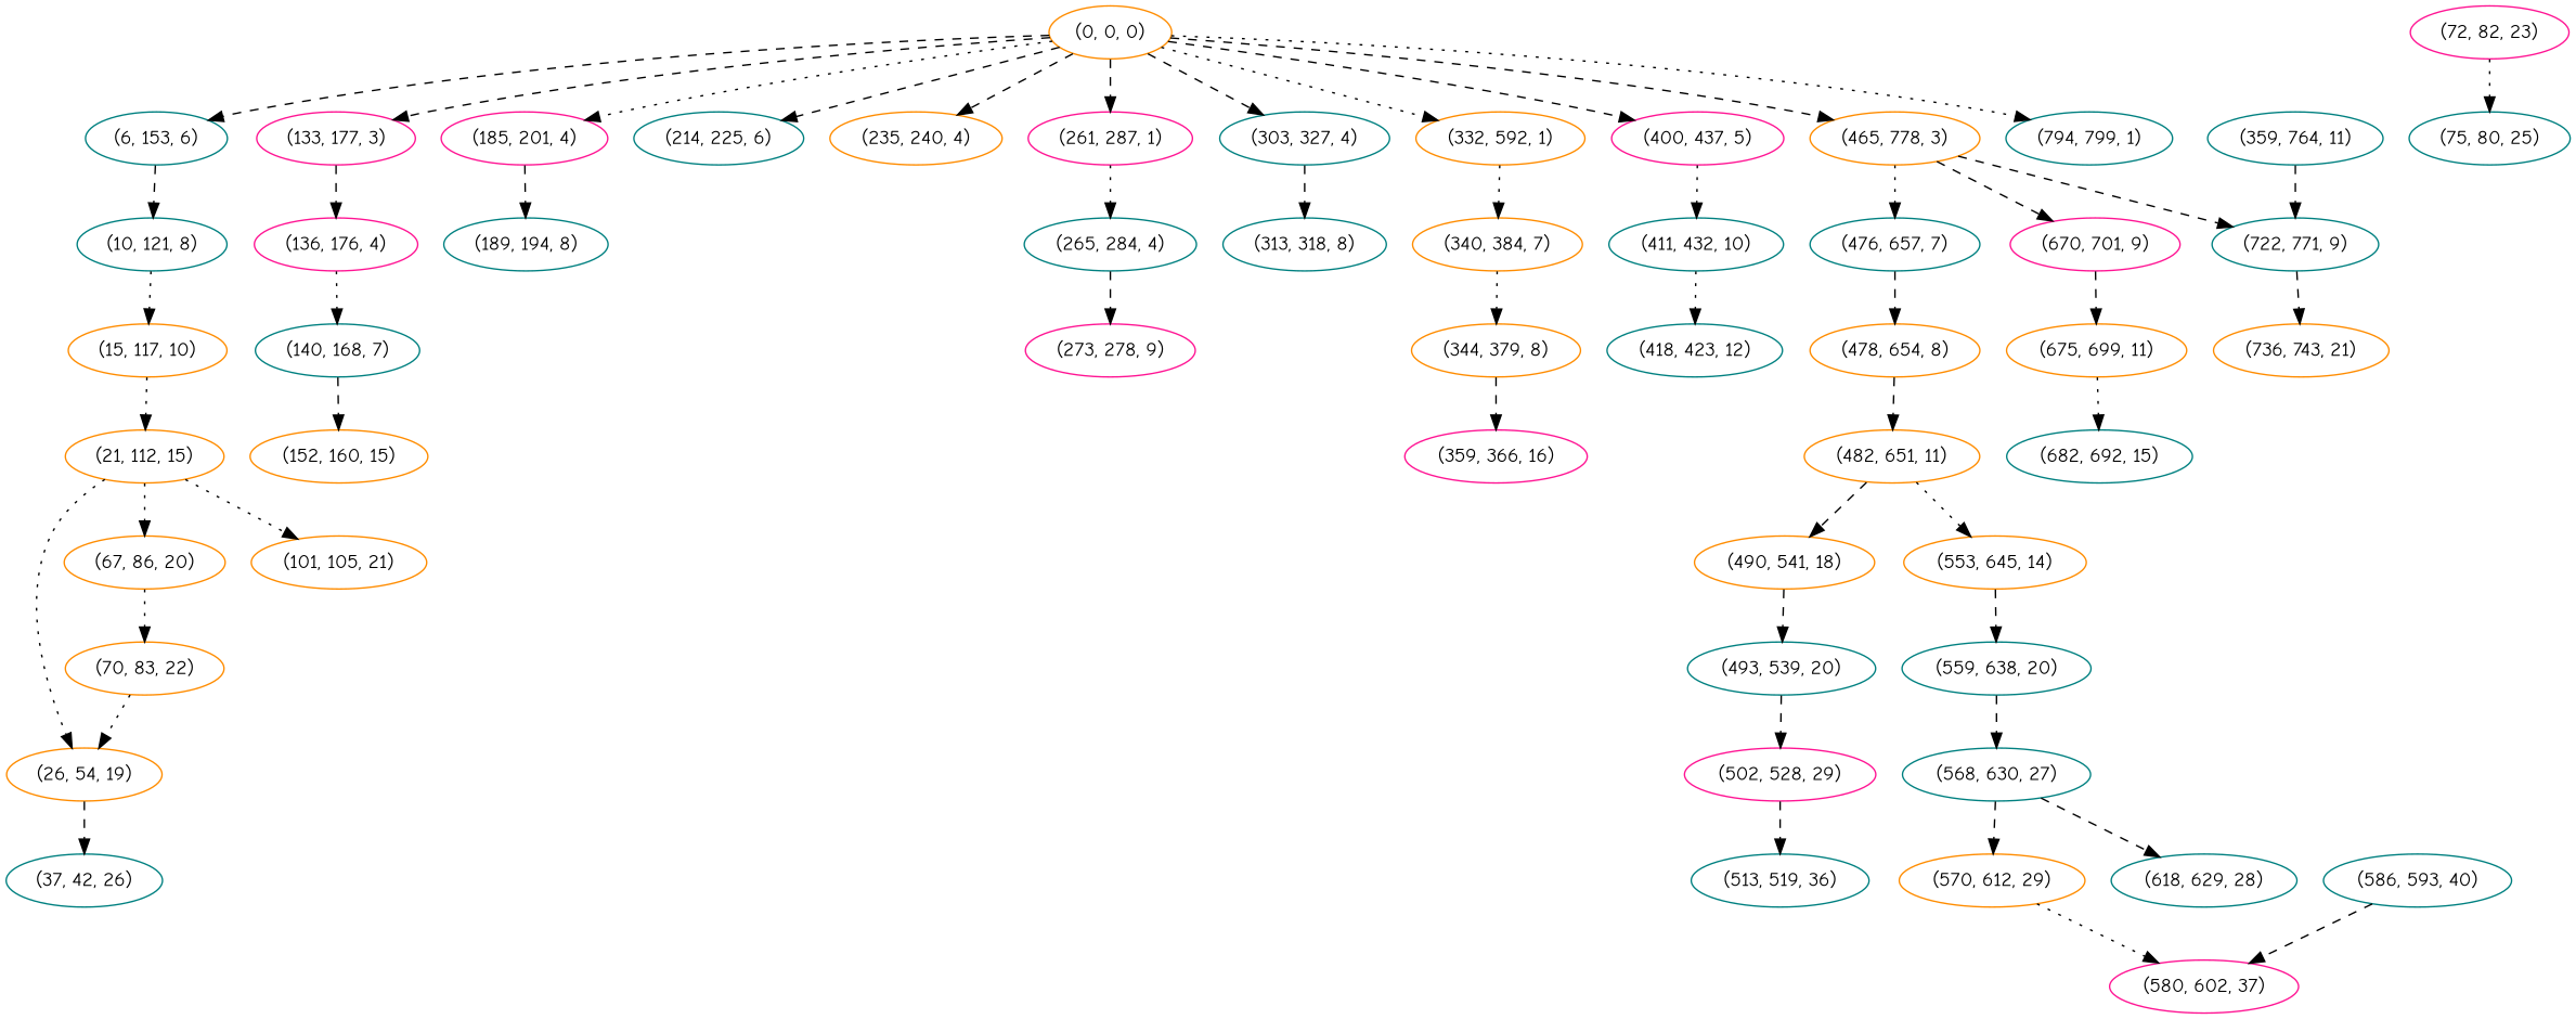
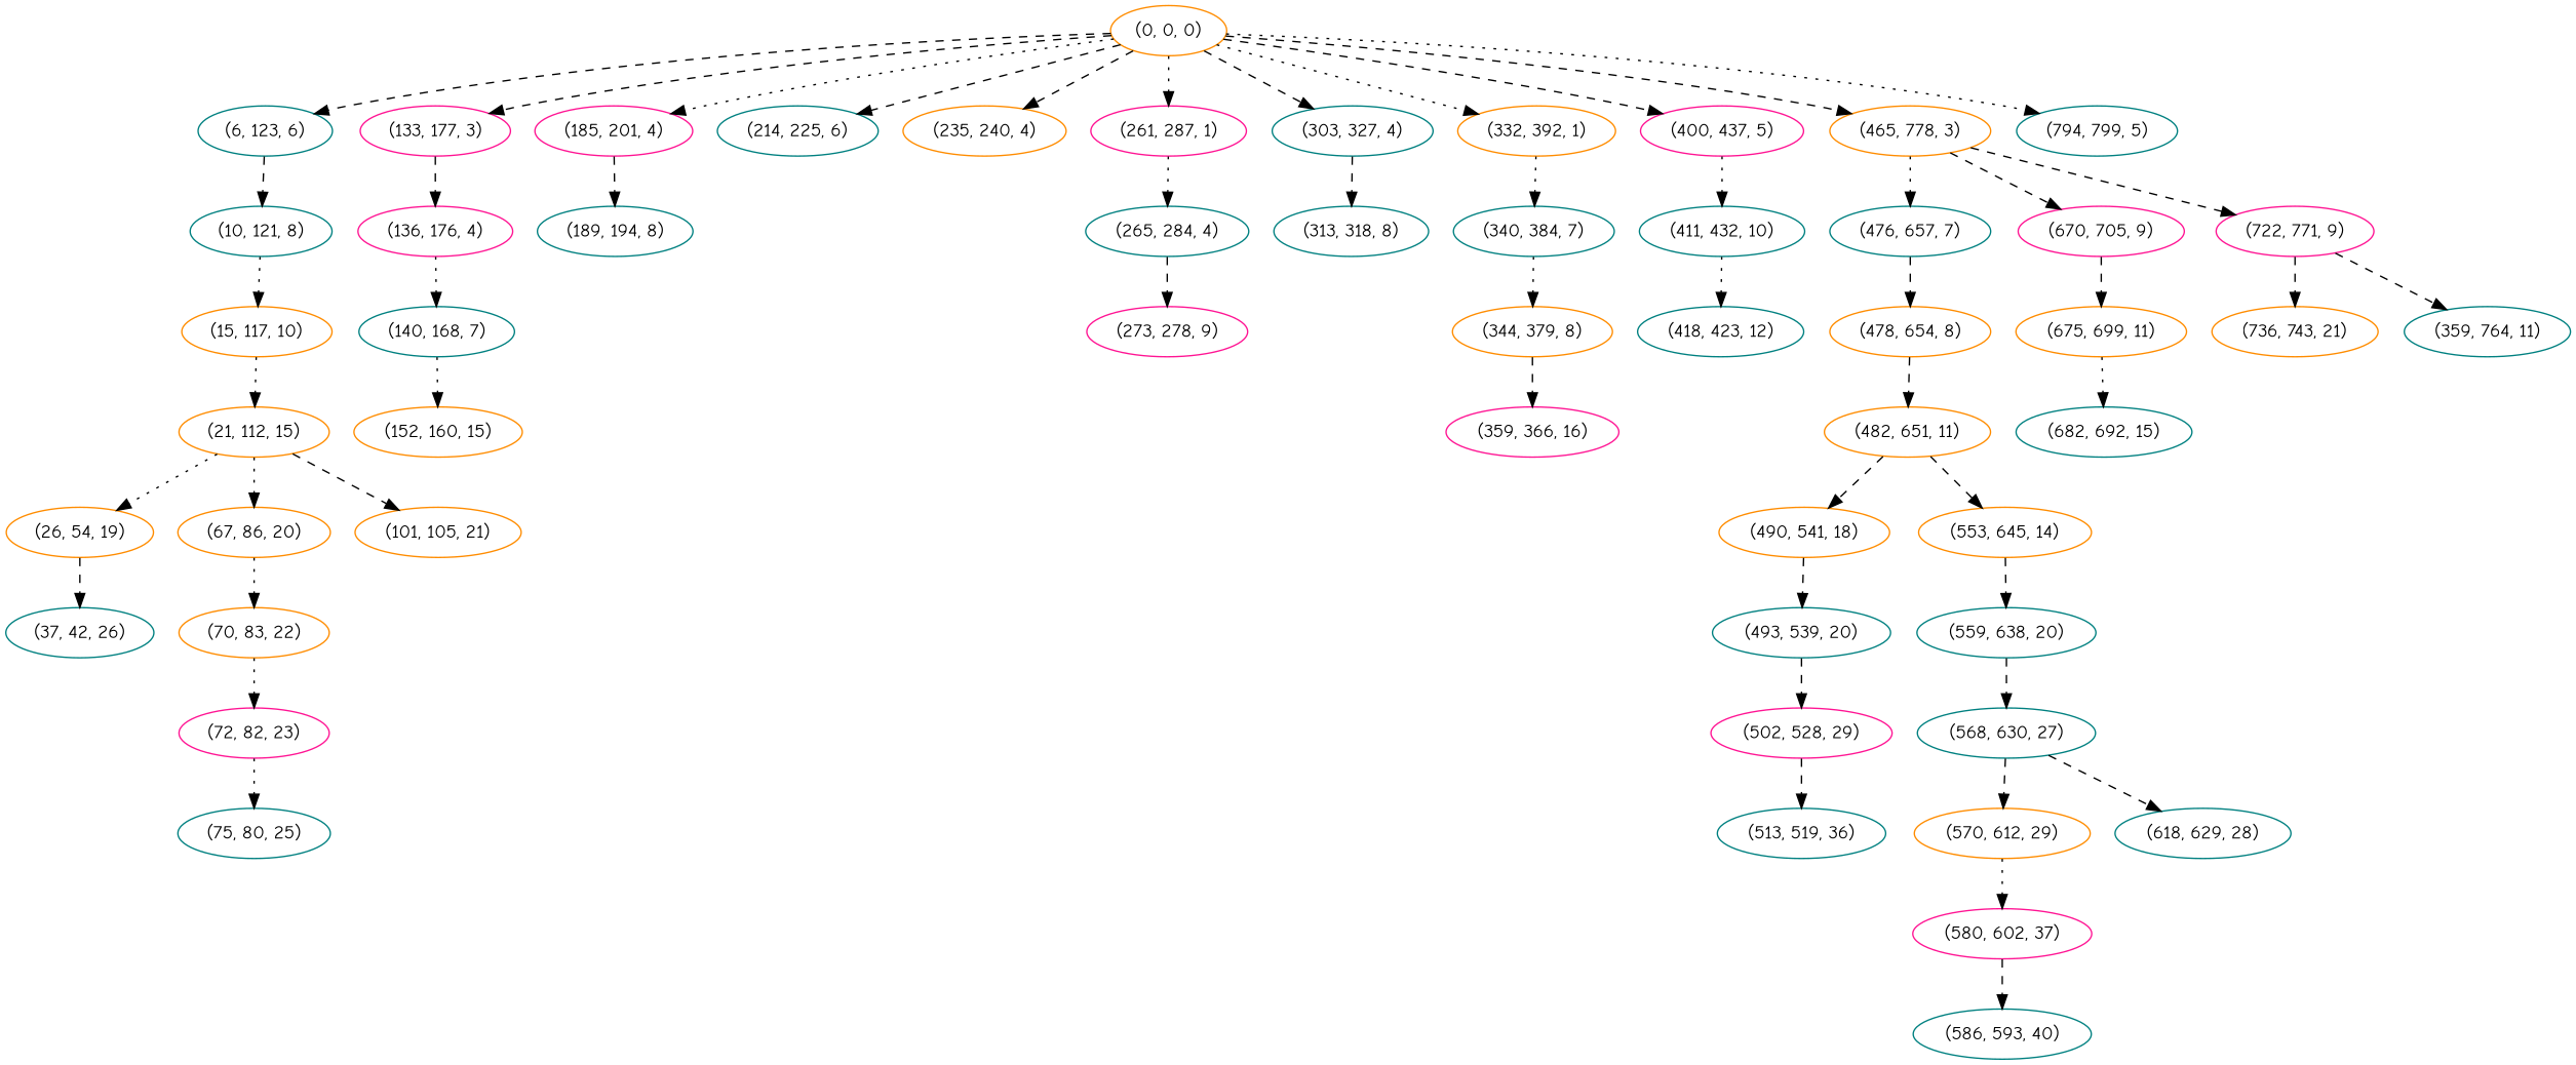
  digraph {
    fontname="Comic Neue"
    node [color=teal fontname="Comic Neue"]
    edge [fontname="Comic Neue" style=dashed]
    "(0, 0, 0)" [color=darkorange]
-   "(6, 123, 6)" [label="(6, 153, 6)"]
+   "(6, 123, 6)"
    "(133, 177, 3)" [color=deeppink]
    "(185, 201, 4)" [color=deeppink]
    "(214, 225, 6)"
    "(235, 240, 4)" [color=darkorange]
    "(261, 287, 1)" [color=deeppink]
    "(303, 327, 4)"
-   "(332, 392, 1)" [color=darkorange label="(332, 592, 1)"]
+   "(332, 392, 1)" [color=darkorange]
    "(400, 437, 5)" [color=deeppink]
    "(465, 778, 3)" [color=darkorange]
-   "(794, 799, 1)"
+   "(794, 799, 1)" [label="(794, 799, 5)"]
    "(10, 121, 8)"
    "(136, 176, 4)" [color=deeppink]
    "(189, 194, 8)"
    "(265, 284, 4)"
    "(313, 318, 8)"
-   "(340, 384, 7)" [color=darkorange]
+   "(340, 384, 7)"
    "(411, 432, 10)"
    "(476, 657, 7)"
-   "(670, 701, 9)" [color=deeppink]
-   "(722, 771, 9)"
+   "(670, 701, 9)" [color=deeppink label="(670, 705, 9)"]
+   "(722, 771, 9)" [color=deeppink]
    "(15, 117, 10)" [color=darkorange]
    "(21, 112, 15)" [color=darkorange]
    "(26, 54, 19)" [color=darkorange]
    "(67, 86, 20)" [color=darkorange]
    "(101, 105, 21)" [color=darkorange]
    "(37, 42, 26)"
    "(70, 83, 22)" [color=darkorange]
    "(72, 82, 23)" [color=deeppink]
    "(75, 80, 25)"
    "(140, 168, 7)"
    "(152, 160, 15)" [color=darkorange]
    "(273, 278, 9)" [color=deeppink]
    "(344, 379, 8)" [color=darkorange]
    "(359, 366, 16)" [color=deeppink]
    "(418, 423, 12)"
    "(478, 654, 8)" [color=darkorange]
    "(675, 699, 11)" [color=darkorange]
    "(736, 743, 21)" [color=darkorange]
    n41 [label="(359, 764, 11)"]
    "(482, 651, 11)" [color=darkorange]
    "(490, 541, 18)" [color=darkorange]
    "(553, 645, 14)" [color=darkorange]
    "(493, 539, 20)"
    "(559, 638, 20)"
    "(502, 528, 29)" [color=deeppink]
    "(513, 519, 36)"
    "(568, 630, 27)"
    "(570, 612, 29)" [color=darkorange]
    "(618, 629, 28)"
    "(580, 602, 37)" [color=deeppink]
    "(586, 593, 40)"
    "(682, 692, 15)"
    "(0, 0, 0)" -> "(6, 123, 6)"
    "(0, 0, 0)" -> "(133, 177, 3)"
    "(0, 0, 0)" -> "(185, 201, 4)" [style=dotted]
    "(0, 0, 0)" -> "(214, 225, 6)"
    "(0, 0, 0)" -> "(235, 240, 4)"
-   "(0, 0, 0)" -> "(261, 287, 1)"
+   "(0, 0, 0)" -> "(261, 287, 1)" [style=dotted]
    "(0, 0, 0)" -> "(303, 327, 4)"
    "(0, 0, 0)" -> "(332, 392, 1)" [style=dotted]
    "(0, 0, 0)" -> "(400, 437, 5)"
    "(0, 0, 0)" -> "(465, 778, 3)"
    "(0, 0, 0)" -> "(794, 799, 1)" [style=dotted]
    "(6, 123, 6)" -> "(10, 121, 8)"
    "(133, 177, 3)" -> "(136, 176, 4)"
    "(185, 201, 4)" -> "(189, 194, 8)"
    "(261, 287, 1)" -> "(265, 284, 4)" [style=dotted]
    "(303, 327, 4)" -> "(313, 318, 8)"
    "(332, 392, 1)" -> "(340, 384, 7)" [style=dotted]
    "(400, 437, 5)" -> "(411, 432, 10)" [style=dotted]
    "(465, 778, 3)" -> "(476, 657, 7)" [style=dotted]
    "(465, 778, 3)" -> "(670, 701, 9)"
    "(465, 778, 3)" -> "(722, 771, 9)"
    "(10, 121, 8)" -> "(15, 117, 10)" [style=dotted]
    "(136, 176, 4)" -> "(140, 168, 7)" [style=dotted]
    "(265, 284, 4)" -> "(273, 278, 9)"
    "(340, 384, 7)" -> "(344, 379, 8)" [style=dotted]
    "(411, 432, 10)" -> "(418, 423, 12)" [style=dotted]
    "(476, 657, 7)" -> "(478, 654, 8)"
    "(670, 701, 9)" -> "(675, 699, 11)"
    "(722, 771, 9)" -> "(736, 743, 21)"
-   n41 -> "(722, 771, 9)"
+   "(722, 771, 9)" -> n41
    "(15, 117, 10)" -> "(21, 112, 15)" [style=dotted]
    "(21, 112, 15)" -> "(26, 54, 19)" [style=dotted]
    "(21, 112, 15)" -> "(67, 86, 20)" [style=dotted]
-   "(21, 112, 15)" -> "(101, 105, 21)" [style=dotted]
+   "(21, 112, 15)" -> "(101, 105, 21)"
    "(26, 54, 19)" -> "(37, 42, 26)"
    "(67, 86, 20)" -> "(70, 83, 22)" [style=dotted]
-   "(70, 83, 22)" -> "(26, 54, 19)" [style=dotted]
+   "(70, 83, 22)" -> "(72, 82, 23)" [style=dotted]
    "(72, 82, 23)" -> "(75, 80, 25)" [style=dotted]
-   "(140, 168, 7)" -> "(152, 160, 15)"
+   "(140, 168, 7)" -> "(152, 160, 15)" [style=dotted]
    "(344, 379, 8)" -> "(359, 366, 16)"
    "(478, 654, 8)" -> "(482, 651, 11)"
    "(675, 699, 11)" -> "(682, 692, 15)" [style=dotted]
    "(482, 651, 11)" -> "(490, 541, 18)"
-   "(482, 651, 11)" -> "(553, 645, 14)" [style=dotted]
+   "(482, 651, 11)" -> "(553, 645, 14)"
    "(490, 541, 18)" -> "(493, 539, 20)"
    "(553, 645, 14)" -> "(559, 638, 20)"
    "(493, 539, 20)" -> "(502, 528, 29)"
    "(559, 638, 20)" -> "(568, 630, 27)"
    "(502, 528, 29)" -> "(513, 519, 36)"
    "(568, 630, 27)" -> "(570, 612, 29)"
    "(568, 630, 27)" -> "(618, 629, 28)"
    "(570, 612, 29)" -> "(580, 602, 37)" [style=dotted]
-   "(586, 593, 40)" -> "(580, 602, 37)"
+   "(580, 602, 37)" -> "(586, 593, 40)"
  }
